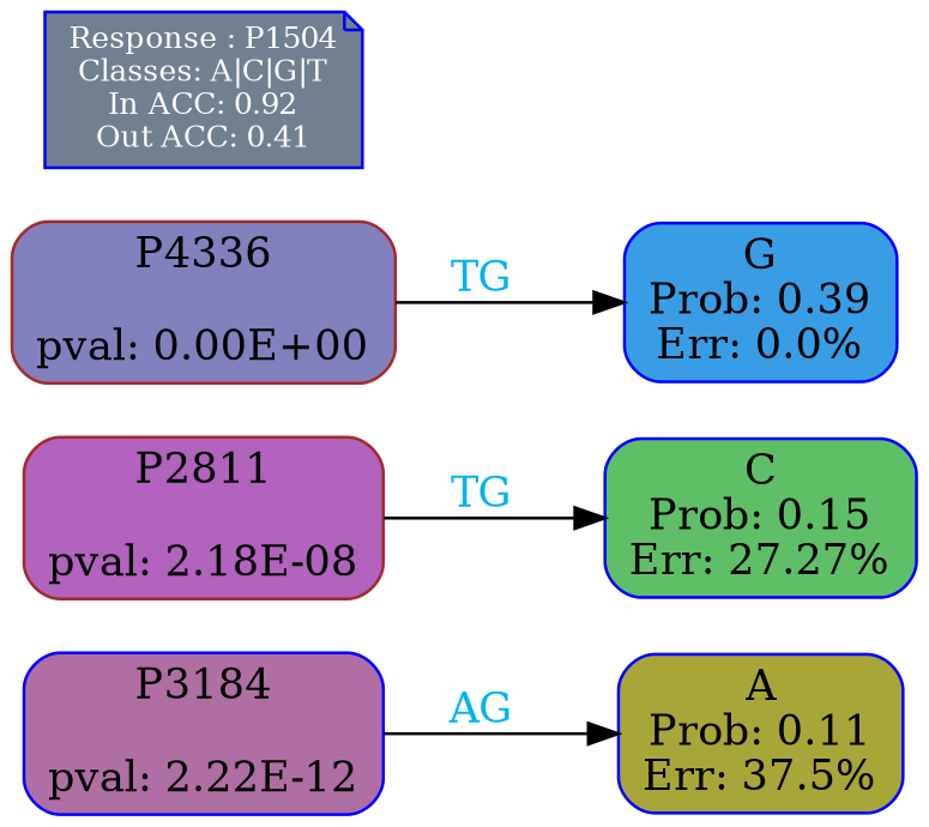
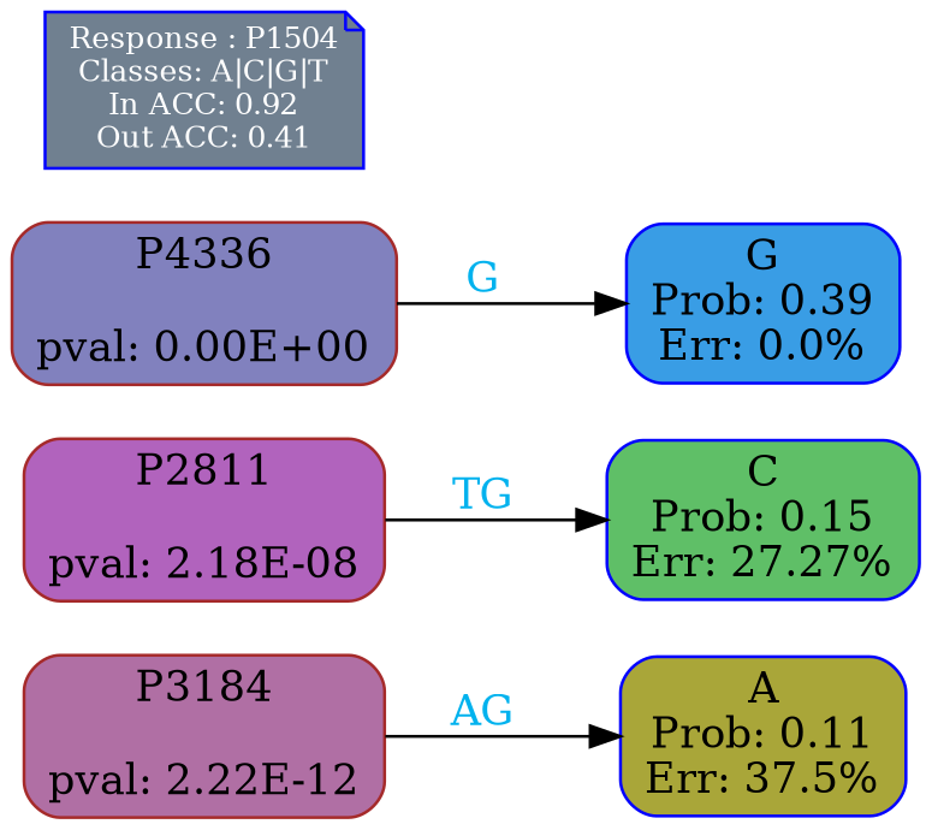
  digraph {
    fontname="DejaVu Serif"
    rankdir=LR
    ranksep=equally
    splines=polylines
    node [color=blue fontname="DejaVu Serif" shape=box style="filled, rounded"]
    edge [fontcolor=deepskyblue2 fontname="DejaVu Serif"]
    n1 [fillcolor="#a9a639" label="A\nProb: 0.11\nErr: 37.5%"]
    n2 [fillcolor="#5fbf67" label="C\nProb: 0.15\nErr: 27.27%"]
    n3 [fillcolor="#399de5" label="G\nProb: 0.39\nErr: 0.0%"]
    n4 [align=left fillcolor=slategray fontcolor=white fontsize=10 label="Response : P1504\nClasses: A|C|G|T\nIn ACC: 0.92\nOut ACC: 0.41\n" shape=note style=filled]
    n5 [color=brown fillcolor="#8181be" label="P4336\n\npval: 0.00E+00"]
-   n6 [fillcolor="#b06fa4" label="P3184\n\npval: 2.22E-12"]
+   n6 [color=brown fillcolor="#b06fa4" label="P3184\n\npval: 2.22E-12"]
    n7 [color=brown fillcolor="#b163bd" label="P2811\n\npval: 2.18E-08"]
    subgraph sub_1 {
      rank=same
      n1
      n2
      n3
    }
    subgraph sub_2 {
      rank=same
      n4
      n5
    }
-   n5 -> n3 [label=TG]
+   n5 -> n3 [label=G]
    n6 -> n1 [label=AG]
    n7 -> n2 [label=TG]
  }
